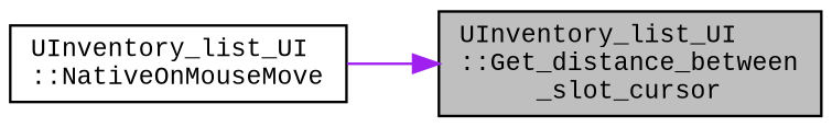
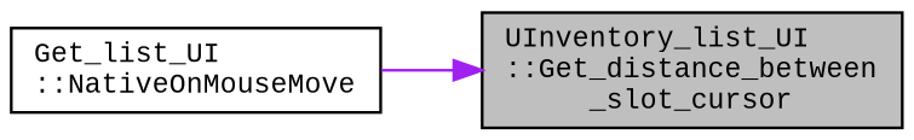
  digraph {
    rankdir=RL
    fontname="Liberation Mono"
    node [color=black fontname="Liberation Mono" fontsize=10 shape=record style=filled]
    n1 [fillcolor=grey75 fontcolor=black height=0.2 label="UInventory_list_UI\l::Get_distance_between\l_slot_cursor" width=0.4]
-   n2 [fillcolor=white height=0.2 label="UInventory_list_UI\l::NativeOnMouseMove" width=0.4]
+   n2 [fillcolor=white height=0.2 label="Get_list_UI\l::NativeOnMouseMove" width=0.4]
    n1 -> n2 [color=purple dir=back fontname="Liberation Mono" fontsize=10 labelfontname=Helvetica labelfontsize=10 style=solid]
  }
